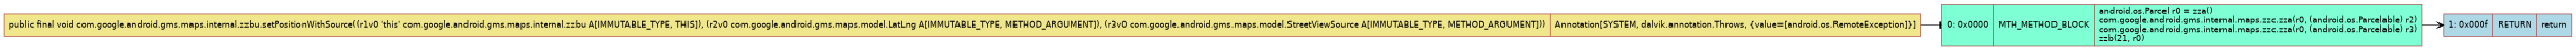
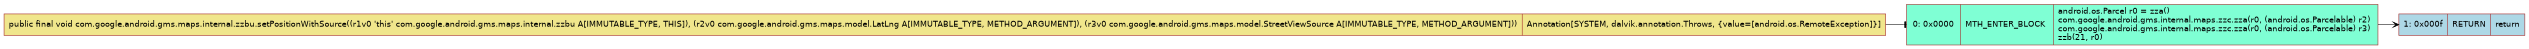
  digraph {
    rankdir=LR
    fontname="DejaVu Sans"
    node [shape=record style=filled color=brown fontname="DejaVu Sans"]
    edge [fontname="DejaVu Sans"]
-   n1 [label="{0\:\ 0x0000|MTH_METHOD_BLOCK\l|android.os.Parcel r0 = zza()\lcom.google.android.gms.internal.maps.zzc.zza(r0, (android.os.Parcelable) r2)\lcom.google.android.gms.internal.maps.zzc.zza(r0, (android.os.Parcelable) r3)\lzzb(21, r0)\l}" fillcolor=aquamarine]
+   n1 [label="{0\:\ 0x0000|MTH_ENTER_BLOCK\l|android.os.Parcel r0 = zza()\lcom.google.android.gms.internal.maps.zzc.zza(r0, (android.os.Parcelable) r2)\lcom.google.android.gms.internal.maps.zzc.zza(r0, (android.os.Parcelable) r3)\lzzb(21, r0)\l}" fillcolor=aquamarine]
    n2 [label="{1\:\ 0x000f|RETURN\l|return\l}" fillcolor=lightblue]
    n3 [label="{public final void com.google.android.gms.maps.internal.zzbu.setPositionWithSource((r1v0 'this' com.google.android.gms.maps.internal.zzbu A[IMMUTABLE_TYPE, THIS]), (r2v0 com.google.android.gms.maps.model.LatLng A[IMMUTABLE_TYPE, METHOD_ARGUMENT]), (r3v0 com.google.android.gms.maps.model.StreetViewSource A[IMMUTABLE_TYPE, METHOD_ARGUMENT]))  | Annotation[SYSTEM, dalvik.annotation.Throws, \{value=[android.os.RemoteException]\}]\l}" fillcolor=khaki]
    n1 -> n2 [arrowhead=vee]
    n3 -> n1 [arrowhead=tee]
  }
